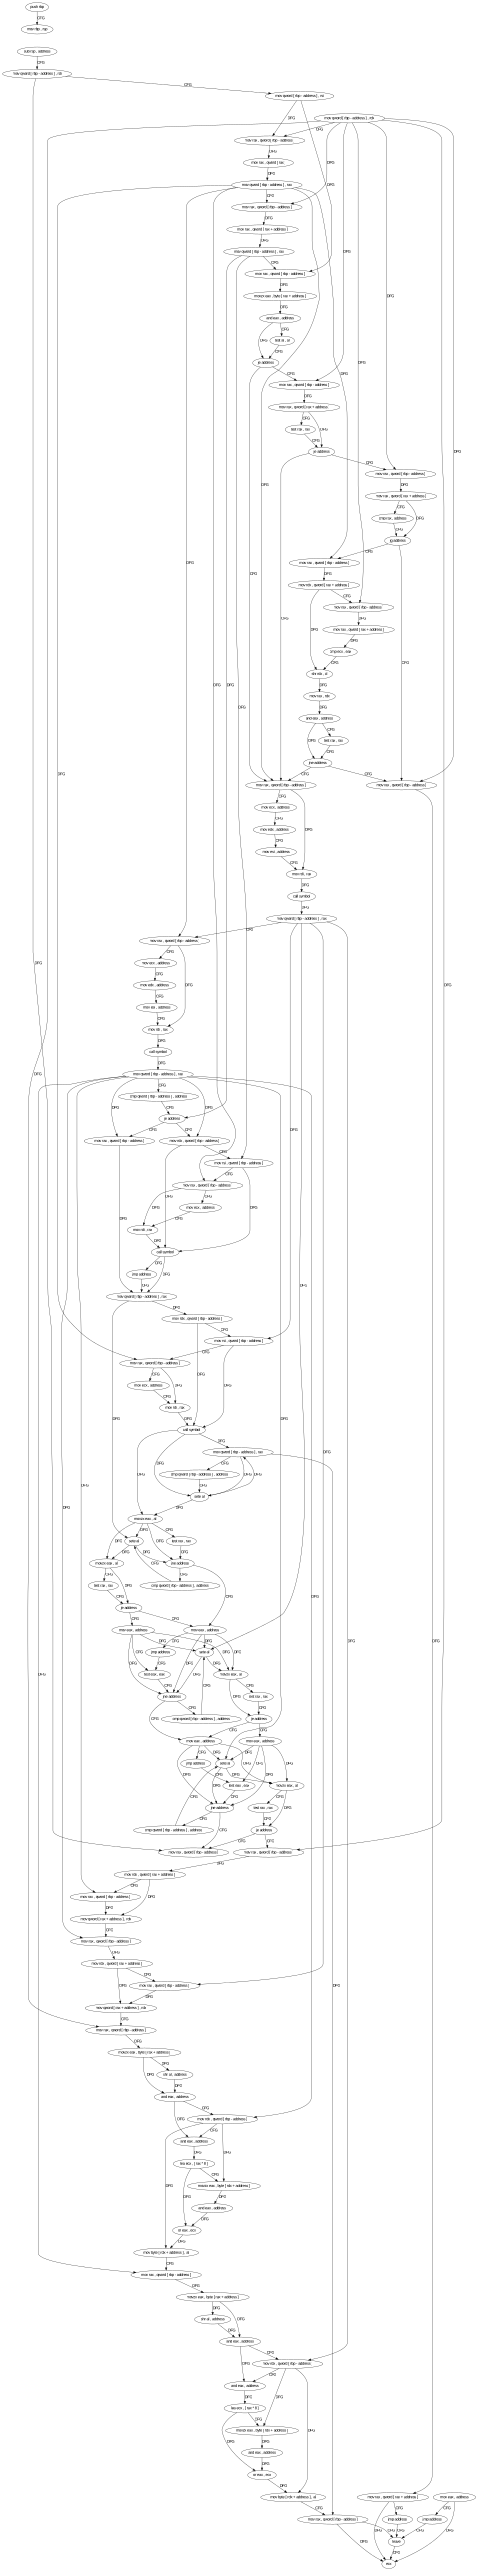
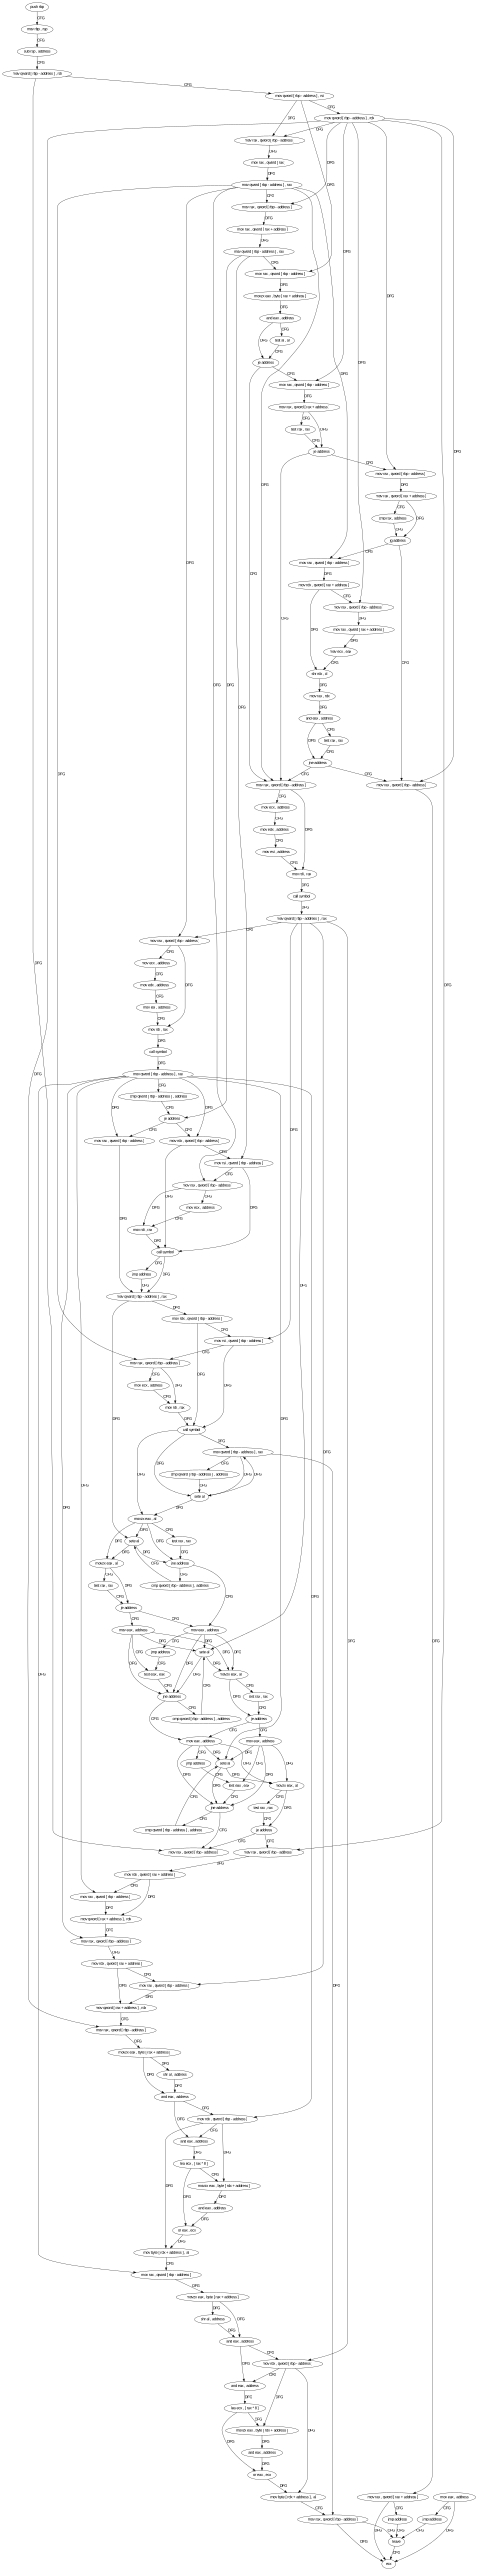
  digraph {
    fontname="Liberation Sans"
    node [fontname="Liberation Sans"]
    edge [fontname="Liberation Sans"]
    n1 [label="push rbp"]
    n2 [label="mov rbp , rsp"]
    n3 [label="sub rsp , address"]
    n4 [label="mov qword [ rbp - address ] , rdi"]
    n5 [label="mov qword [ rbp - address ] , rsi"]
    n6 [label="mov rax , qword [ rbp - address ]"]
    n7 [label="mov qword [ rbp - address ] , rdx"]
    n8 [label="mov rax , qword [ rbp - address ]"]
    n9 [label="mov rax , qword [ rbp - address ]"]
    n10 [label="mov rax , qword [ rbp - address ]"]
    n11 [label="mov rax , qword [ rbp - address ]"]
    n12 [label="mov rax , qword [ rbp - address ]"]
    n13 [label="mov rax , qword [ rbp - address ]"]
    n14 [label="mov rax , qword [ rbp - address ]"]
    n15 [label="mov rax , qword [ rbp - address ]"]
    n16 [label="mov rax , qword [ rbp - address ]"]
    n17 [label="mov rax , qword [ rax ]"]
    n18 [label="movzx eax , byte [ rax + address ]"]
    n19 [label="mov rax , qword [ rax + address ]"]
    n20 [label="mov rax , qword [ rax + address ]"]
    n21 [label="mov rax , qword [ rax + address ]"]
    n22 [label="mov rax , qword [ rax + address ]"]
    n23 [label="mov rax , qword [ rax + address ]"]
    n24 [label="mov rdx , qword [ rax + address ]"]
    n25 [label="movzx eax , byte [ rax + address ]"]
    n26 [label="mov qword [ rbp - address ] , rax"]
    n27 [label="mov rax , qword [ rbp - address ]"]
    n28 [label="mov rax , qword [ rbp - address ]"]
    n29 [label="mov rax , qword [ rbp - address ]"]
    n30 [label="mov rax , qword [ rbp - address ]"]
    n31 [label="mov rax , qword [ rbp - address ]"]
    n32 [label="mov ecx , address"]
    n33 [label="mov rdi , rax"]
    n34 [label="mov ecx , address"]
    n35 [label="mov rdi , rax"]
    n36 [label="mov ecx , address"]
    n37 [label="mov rdi , rax"]
    n38 [label="mov rdx , qword [ rax + address ]"]
    n39 [label="mov ecx , address"]
    n40 [label="mov rdi , rax"]
    n41 [label="mov qword [ rbp - address ] , rax"]
    n42 [label="je address"]
    n43 [label="mov rsi , qword [ rbp - address ]"]
    n44 [label="mov rax , qword [ rbp - address ]"]
    n45 [label="mov rdx , qword [ rbp - address ]"]
    n46 [label="call symbol"]
    n47 [label="and eax , address"]
    n48 [label="test al , al"]
    n49 [label="je address"]
    n50 [label="mov edx , address"]
    n51 [label="call symbol"]
    n52 [label="test rax , rax"]
    n53 [label="je address"]
    n54 [label="mov esi , address"]
    n55 [label="mov qword [ rbp - address ] , rax"]
    n56 [label="mov rsi , qword [ rbp - address ]"]
    n57 [label="sete al"]
    n58 [label="mov rax , qword [ rbp - address ]"]
    n59 [label="mov rdx , qword [ rbp - address ]"]
    n60 [label="call symbol"]
    n61 [label="jne address"]
    n62 [label="movzx eax , al"]
    n63 [label="mov qword [ rax + address ] , rdx"]
    n64 [label="and eax , address"]
    n65 [label="movzx eax , byte [ rdx + address ]"]
    n66 [label="mov byte [ rdx + address ] , al"]
    n67 [label="mov edx , address"]
    n68 [label="call symbol"]
    n69 [label="mov esi , address"]
    n70 [label="mov qword [ rbp - address ] , rax"]
    n71 [label="cmp qword [ rbp - address ] , address"]
    n72 [label="sete al"]
    n73 [label="mov rax , qword [ rbp - address ]"]
    n74 [label="mov rax , qword [ rbp - address ]"]
    n75 [label="mov rdx , qword [ rbp - address ]"]
    n76 [label="mov rax , qword [ rbp - address ]"]
    n77 [label="mov qword [ rbp - address ] , rax"]
    n78 [label="jne address"]
    n79 [label="movzx eax , al"]
    n80 [label="mov qword [ rax + address ] , rdx"]
    n81 [label="mov rdx , qword [ rax + address ]"]
    n82 [label="and eax , address"]
    n83 [label="movzx eax , byte [ rdx + address ]"]
    n84 [label="mov byte [ rdx + address ] , al"]
    n85 [label="movzx eax , byte [ rax + address ]"]
    n86 [label="sete al"]
    n87 [label="mov rdx , qword [ rbp - address ]"]
    n88 [label="jmp address"]
    n89 [label="cmp rax , address"]
    n90 [label="jg address"]
    n91 [label="movzx eax , al"]
    n92 [label="jne address"]
    n93 [label="jmp address"]
    n94 [label=ecx]
    n95 [label="shr rdx , cl"]
    n96 [label="mov eax , address"]
    n97 [label="jmp address"]
    n98 [label="test eax , eax"]
    n99 [label="mov eax , address"]
    n100 [label="cmp qword [ rbp - address ] , address"]
    n101 [label="test rax , rax"]
    n102 [label="je address"]
    n103 [label="cmp qword [ rbp - address ] , address"]
    n104 [label="test rax , rax"]
    n105 [label="je address"]
    n106 [label="mov eax , address"]
    n107 [label="mov qword [ rbp - address ] , rax"]
    n108 [label="sete al"]
    n109 [label="movzx eax , al"]
    n110 [label="cmp qword [ rbp - address ] , address"]
    n111 [label="mov rax , qword [ rbp - address ]"]
    n112 [label="test rax , rax"]
    n113 [label=leave]
    n114 [label="mov rax , rdx"]
-   n115 [label="cmp ecx , eax"]
+   n115 [label="mov ecx , eax"]
    n116 [label="and eax , address"]
    n117 [label="test rax , rax"]
    n118 [label="jne address"]
    n119 [label="jmp address"]
    n120 [label="test eax , eax"]
    n121 [label="cmp qword [ rbp - address ] , address"]
    n122 [label="test rax , rax"]
    n123 [label="je address"]
    n124 [label="mov eax , address"]
    n125 [label="mov eax , address"]
    n126 [label="jmp address"]
    n127 [label="shr al , address"]
    n128 [label="and eax , address"]
    n129 [label="lea ecx , [ rax * 8 ]"]
    n130 [label="and eax , address"]
    n131 [label="or eax , ecx"]
    n132 [label="shr al , address"]
    n133 [label="and eax , address"]
    n134 [label="lea ecx , [ rax * 8 ]"]
    n135 [label="and eax , address"]
    n136 [label="or eax , ecx"]
    n1 -> n2 [label=CFG]
+   n2 -> n3 [label=CFG]
    n3 -> n4 [label=CFG]
    n4 -> n5 [label=CFG]
    n4 -> n6 [label=DFG]
+   n5 -> n7 [label=CFG]
    n5 -> n8 [label=DFG]
    n5 -> n9 [label=DFG]
    n7 -> n8 [label=CFG]
    n7 -> n10 [label=DFG]
    n7 -> n11 [label=DFG]
    n7 -> n12 [label=DFG]
    n7 -> n13 [label=DFG]
    n7 -> n14 [label=DFG]
    n7 -> n15 [label=DFG]
    n7 -> n16 [label=DFG]
    n8 -> n17 [label=DFG]
    n9 -> n18 [label=DFG]
    n10 -> n19 [label=DFG]
    n11 -> n20 [label=DFG]
    n12 -> n21 [label=DFG]
    n13 -> n22 [label=DFG]
    n14 -> n23 [label=DFG]
    n15 -> n24 [label=DFG]
    n16 -> n25 [label=DFG]
    n17 -> n26 [label=DFG]
    n18 -> n47 [label=DFG]
    n19 -> n41 [label=DFG]
    n20 -> n52 [label=CFG]
    n20 -> n53 [label=DFG]
    n21 -> n89 [label=CFG]
    n21 -> n90 [label=DFG]
    n22 -> n93 [label=CFG]
    n22 -> n94 [label=DFG]
    n23 -> n115 [label=DFG]
    n24 -> n73 [label=CFG]
    n24 -> n80 [label=DFG]
    n25 -> n127 [label=DFG]
    n25 -> n128 [label=DFG]
    n26 -> n10 [label=CFG]
    n26 -> n27 [label=DFG]
    n26 -> n28 [label=DFG]
    n26 -> n29 [label=DFG]
    n26 -> n30 [label=DFG]
    n26 -> n31 [label=DFG]
    n27 -> n32 [label=CFG]
    n27 -> n33 [label=DFG]
    n28 -> n34 [label=CFG]
    n28 -> n35 [label=DFG]
    n29 -> n36 [label=CFG]
    n29 -> n37 [label=DFG]
    n30 -> n38 [label=DFG]
    n31 -> n39 [label=CFG]
    n31 -> n40 [label=DFG]
    n32 -> n50 [label=CFG]
    n33 -> n51 [label=DFG]
    n34 -> n67 [label=CFG]
    n35 -> n68 [label=DFG]
    n36 -> n37 [label=CFG]
    n37 -> n46 [label=DFG]
    n38 -> n14 [label=CFG]
    n38 -> n95 [label=DFG]
    n39 -> n40 [label=CFG]
    n40 -> n60 [label=DFG]
    n41 -> n9 [label=CFG]
    n41 -> n42 [label=DFG]
    n41 -> n43 [label=DFG]
    n42 -> n44 [label=CFG]
    n42 -> n45 [label=CFG]
    n43 -> n29 [label=CFG]
    n43 -> n46 [label=DFG]
    n44 -> n77 [label=DFG]
    n45 -> n43 [label=CFG]
    n45 -> n46 [label=DFG]
    n46 -> n77 [label=DFG]
    n46 -> n88 [label=CFG]
    n47 -> n48 [label=CFG]
    n47 -> n49 [label=DFG]
    n48 -> n49 [label=CFG]
    n49 -> n11 [label=CFG]
    n49 -> n27 [label=CFG]
    n50 -> n54 [label=CFG]
    n51 -> n55 [label=DFG]
    n52 -> n53 [label=CFG]
    n53 -> n12 [label=CFG]
    n53 -> n27 [label=CFG]
    n54 -> n33 [label=CFG]
    n55 -> n28 [label=CFG]
    n55 -> n56 [label=DFG]
    n55 -> n57 [label=DFG]
    n55 -> n58 [label=DFG]
    n55 -> n59 [label=DFG]
    n56 -> n31 [label=CFG]
    n56 -> n60 [label=DFG]
    n57 -> n61 [label=DFG]
    n57 -> n62 [label=DFG]
    n58 -> n63 [label=DFG]
    n59 -> n64 [label=CFG]
    n59 -> n65 [label=DFG]
    n59 -> n66 [label=DFG]
    n60 -> n107 [label=DFG]
    n60 -> n108 [label=DFG]
    n60 -> n109 [label=DFG]
    n61 -> n99 [label=CFG]
    n61 -> n100 [label=CFG]
    n62 -> n101 [label=CFG]
    n62 -> n102 [label=DFG]
    n63 -> n16 [label=CFG]
    n64 -> n134 [label=DFG]
    n65 -> n135 [label=DFG]
    n66 -> n111 [label=CFG]
    n67 -> n69 [label=CFG]
    n68 -> n70 [label=DFG]
    n69 -> n35 [label=CFG]
    n70 -> n44 [label=DFG]
    n70 -> n45 [label=DFG]
    n70 -> n71 [label=CFG]
    n70 -> n72 [label=DFG]
    n70 -> n73 [label=DFG]
    n70 -> n74 [label=DFG]
    n70 -> n75 [label=DFG]
    n70 -> n76 [label=DFG]
    n71 -> n42 [label=CFG]
    n72 -> n78 [label=DFG]
    n72 -> n79 [label=DFG]
    n73 -> n80 [label=DFG]
    n74 -> n81 [label=DFG]
    n75 -> n82 [label=CFG]
    n75 -> n83 [label=DFG]
    n75 -> n84 [label=DFG]
    n76 -> n85 [label=DFG]
    n77 -> n86 [label=DFG]
    n77 -> n87 [label=DFG]
    n78 -> n6 [label=CFG]
    n78 -> n121 [label=CFG]
    n79 -> n122 [label=CFG]
    n79 -> n123 [label=DFG]
    n80 -> n74 [label=CFG]
    n81 -> n58 [label=CFG]
    n81 -> n63 [label=DFG]
    n82 -> n129 [label=DFG]
    n83 -> n130 [label=DFG]
    n84 -> n76 [label=CFG]
    n85 -> n132 [label=DFG]
    n85 -> n133 [label=DFG]
    n86 -> n91 [label=DFG]
    n86 -> n92 [label=DFG]
    n87 -> n56 [label=CFG]
    n87 -> n60 [label=DFG]
    n88 -> n77 [label=CFG]
    n89 -> n90 [label=CFG]
    n90 -> n13 [label=CFG]
    n90 -> n30 [label=CFG]
    n91 -> n104 [label=CFG]
    n91 -> n105 [label=DFG]
    n92 -> n96 [label=CFG]
    n92 -> n103 [label=CFG]
    n93 -> n113 [label=CFG]
    n95 -> n114 [label=DFG]
    n96 -> n57 [label=DFG]
    n96 -> n61 [label=DFG]
    n96 -> n62 [label=DFG]
    n96 -> n97 [label=CFG]
    n97 -> n98 [label=CFG]
    n98 -> n61 [label=CFG]
    n99 -> n72 [label=DFG]
    n99 -> n78 [label=DFG]
    n99 -> n79 [label=DFG]
    n99 -> n119 [label=CFG]
    n100 -> n57 [label=CFG]
    n101 -> n102 [label=CFG]
    n102 -> n99 [label=CFG]
    n102 -> n124 [label=CFG]
    n103 -> n86 [label=CFG]
    n104 -> n105 [label=CFG]
    n105 -> n96 [label=CFG]
    n105 -> n106 [label=CFG]
    n106 -> n57 [label=DFG]
    n106 -> n61 [label=DFG]
    n106 -> n62 [label=DFG]
    n106 -> n98 [label=CFG]
    n107 -> n108 [label=DFG]
    n107 -> n110 [label=CFG]
    n107 -> n111 [label=DFG]
    n108 -> n107 [label=DFG]
    n108 -> n109 [label=DFG]
    n109 -> n86 [label=DFG]
    n109 -> n91 [label=DFG]
    n109 -> n92 [label=DFG]
    n109 -> n112 [label=CFG]
    n110 -> n108 [label=CFG]
    n111 -> n94 [label=DFG]
    n111 -> n113 [label=CFG]
    n112 -> n92 [label=CFG]
    n113 -> n94 [label=CFG]
    n114 -> n116 [label=DFG]
    n115 -> n95 [label=CFG]
    n116 -> n117 [label=CFG]
    n116 -> n118 [label=DFG]
    n117 -> n118 [label=CFG]
    n118 -> n13 [label=CFG]
    n118 -> n27 [label=CFG]
    n119 -> n120 [label=CFG]
    n120 -> n78 [label=CFG]
    n121 -> n72 [label=CFG]
    n122 -> n123 [label=CFG]
    n123 -> n6 [label=CFG]
    n123 -> n15 [label=CFG]
    n124 -> n72 [label=DFG]
    n124 -> n78 [label=DFG]
    n124 -> n79 [label=DFG]
    n124 -> n120 [label=CFG]
    n125 -> n94 [label=DFG]
    n125 -> n126 [label=CFG]
    n126 -> n113 [label=CFG]
    n127 -> n128 [label=DFG]
    n128 -> n75 [label=CFG]
    n128 -> n82 [label=DFG]
    n129 -> n83 [label=CFG]
    n129 -> n131 [label=DFG]
    n130 -> n131 [label=DFG]
    n131 -> n84 [label=DFG]
    n132 -> n133 [label=DFG]
    n133 -> n59 [label=CFG]
    n133 -> n64 [label=DFG]
    n134 -> n65 [label=CFG]
    n134 -> n136 [label=DFG]
    n135 -> n136 [label=DFG]
    n136 -> n66 [label=DFG]
  }
